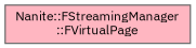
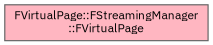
  digraph {
    rankdir=TB
    fontname="IBM Plex Sans"
-   n1 [color=grey40 fillcolor=lightpink fontname="IBM Plex Sans" fontsize=10 height=0.2 label="Nanite::FStreamingManager\l::FVirtualPage" shape=box style=filled width=0.4]
+   n1 [color=grey40 fillcolor=lightpink fontname="IBM Plex Sans" fontsize=10 height=0.2 label="FVirtualPage::FStreamingManager\l::FVirtualPage" shape=box style=filled width=0.4]
  }
